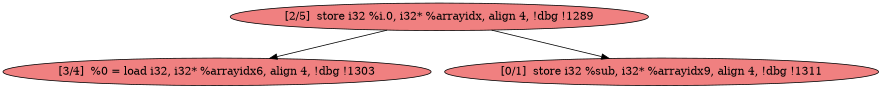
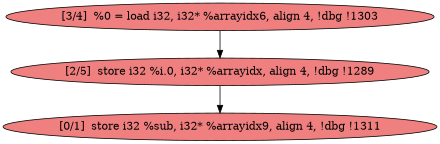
  digraph {
    node [fillcolor=lightcoral shape=ellipse style=filled]
    n1 [label="[2/5]  store i32 %i.0, i32* %arrayidx, align 4, !dbg !1289"]
    n2 [label="[3/4]  %0 = load i32, i32* %arrayidx6, align 4, !dbg !1303"]
    n3 [label="[0/1]  store i32 %sub, i32* %arrayidx9, align 4, !dbg !1311"]
-   n1 -> n2
+   n2 -> n1
    n1 -> n3
  }
